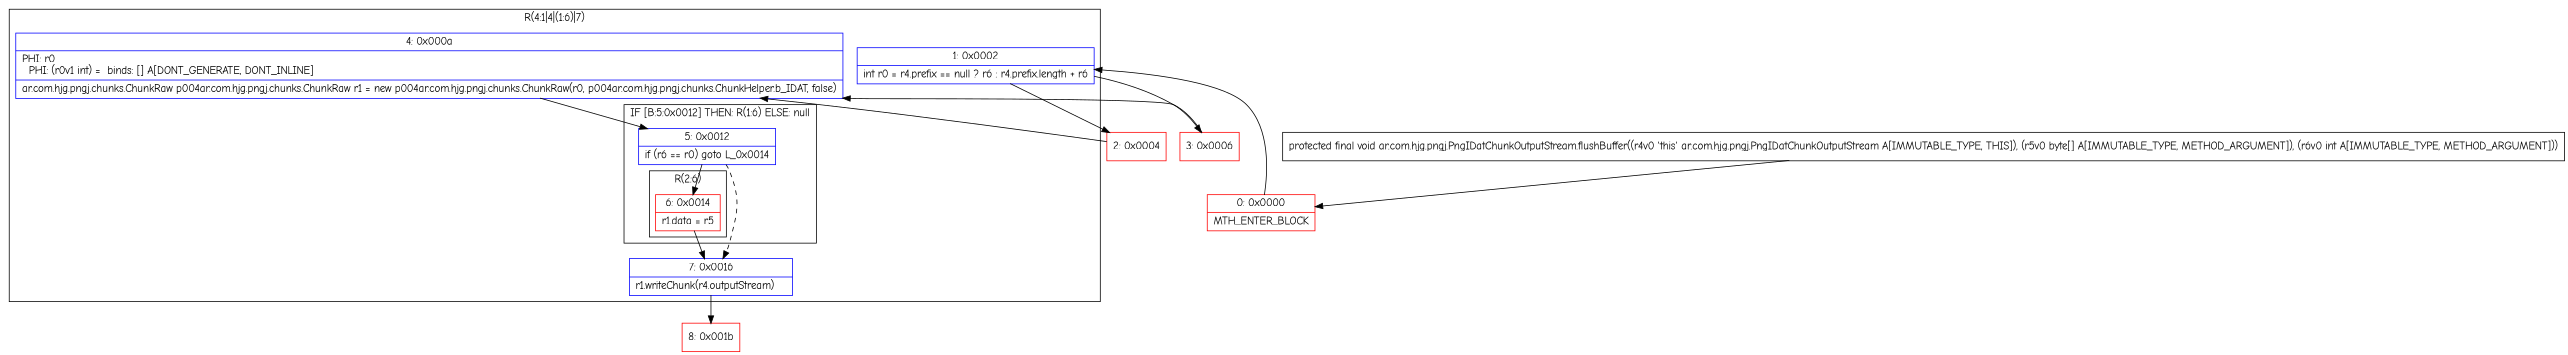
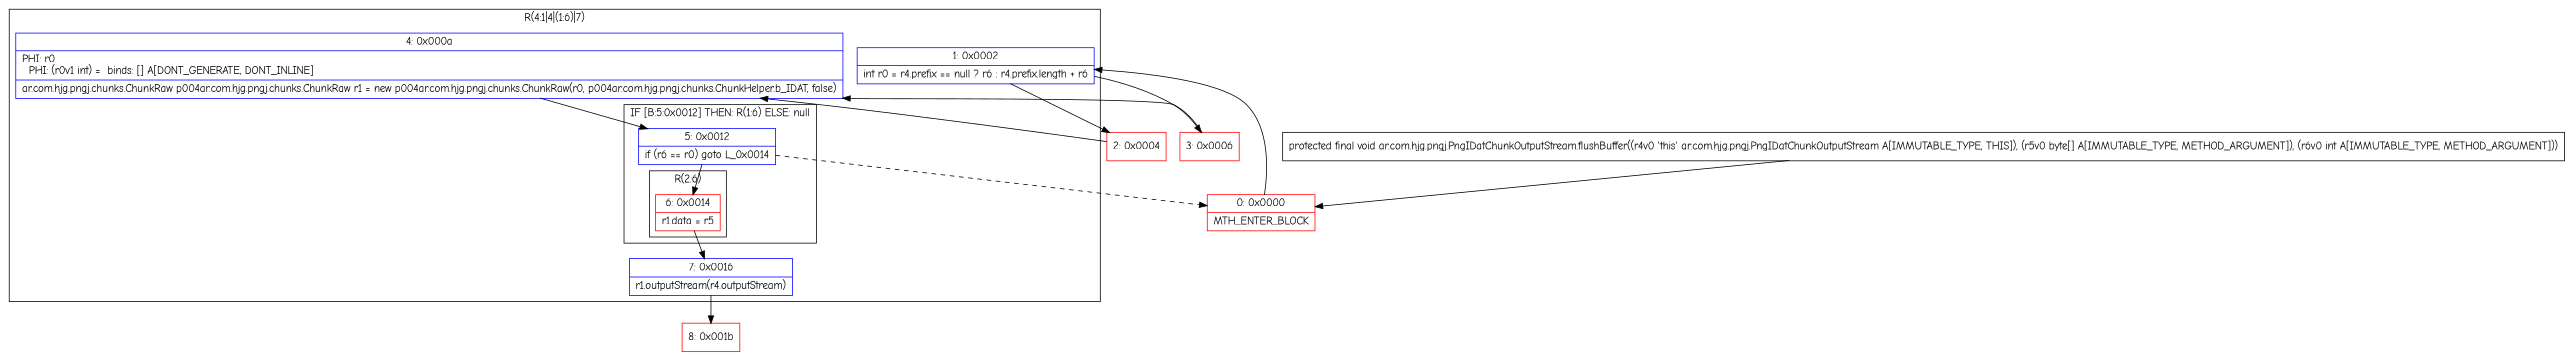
  digraph {
    fontname="Comic Neue"
    node [color=red fontname="Comic Neue" shape=record]
    edge [fontname="Comic Neue"]
    n1 [label="{6\:\ 0x0014|r1.data = r5\l}"]
    n2 [color=blue label="{5\:\ 0x0012|if (r6 == r0) goto L_0x0014\l}"]
    n3 [color=blue label="{1\:\ 0x0002|int r0 = r4.prefix == null ? r6 : r4.prefix.length + r6\l}"]
    n4 [color=blue label="{4\:\ 0x000a|PHI: r0 \l  PHI: (r0v1 int) =  binds: [] A[DONT_GENERATE, DONT_INLINE]\l|ar.com.hjg.pngj.chunks.ChunkRaw p004ar.com.hjg.pngj.chunks.ChunkRaw r1 = new p004ar.com.hjg.pngj.chunks.ChunkRaw(r0, p004ar.com.hjg.pngj.chunks.ChunkHelper.b_IDAT, false)\l}"]
-   n5 [color=blue label="{7\:\ 0x0016|r1.writeChunk(r4.outputStream)\l}"]
+   n5 [color=blue label="{7\:\ 0x0016|r1.outputStream(r4.outputStream)\l}"]
    n6 [label="{2\:\ 0x0004}"]
    n7 [label="{3\:\ 0x0006}"]
    n8 [label="{8\:\ 0x001b}"]
    n9 [label="{0\:\ 0x0000|MTH_ENTER_BLOCK\l}"]
    n10 [label="{protected final void ar.com.hjg.pngj.PngIDatChunkOutputStream.flushBuffer((r4v0 'this' ar.com.hjg.pngj.PngIDatChunkOutputStream A[IMMUTABLE_TYPE, THIS]), (r5v0 byte[] A[IMMUTABLE_TYPE, METHOD_ARGUMENT]), (r6v0 int A[IMMUTABLE_TYPE, METHOD_ARGUMENT])) }" color=""]
    subgraph cluster_1 {
      label="R(4:1|4|(1:6)|7)"
      n3
      n4
      n5
      subgraph cluster_2 {
        label="IF [B:5:0x0012] THEN: R(1:6) ELSE: null"
        n2
        subgraph cluster_3 {
          label="R(2:6)"
          n1
        }
      }
    }
    n1 -> n5
    n2 -> n1
-   n2 -> n5 [style=dashed]
+   n2 -> n9 [style=dashed]
    n3 -> n6
    n3 -> n7
    n4 -> n2
    n5 -> n8
    n6 -> n4
    n7 -> n4
    n9 -> n3
    n10 -> n9
  }
